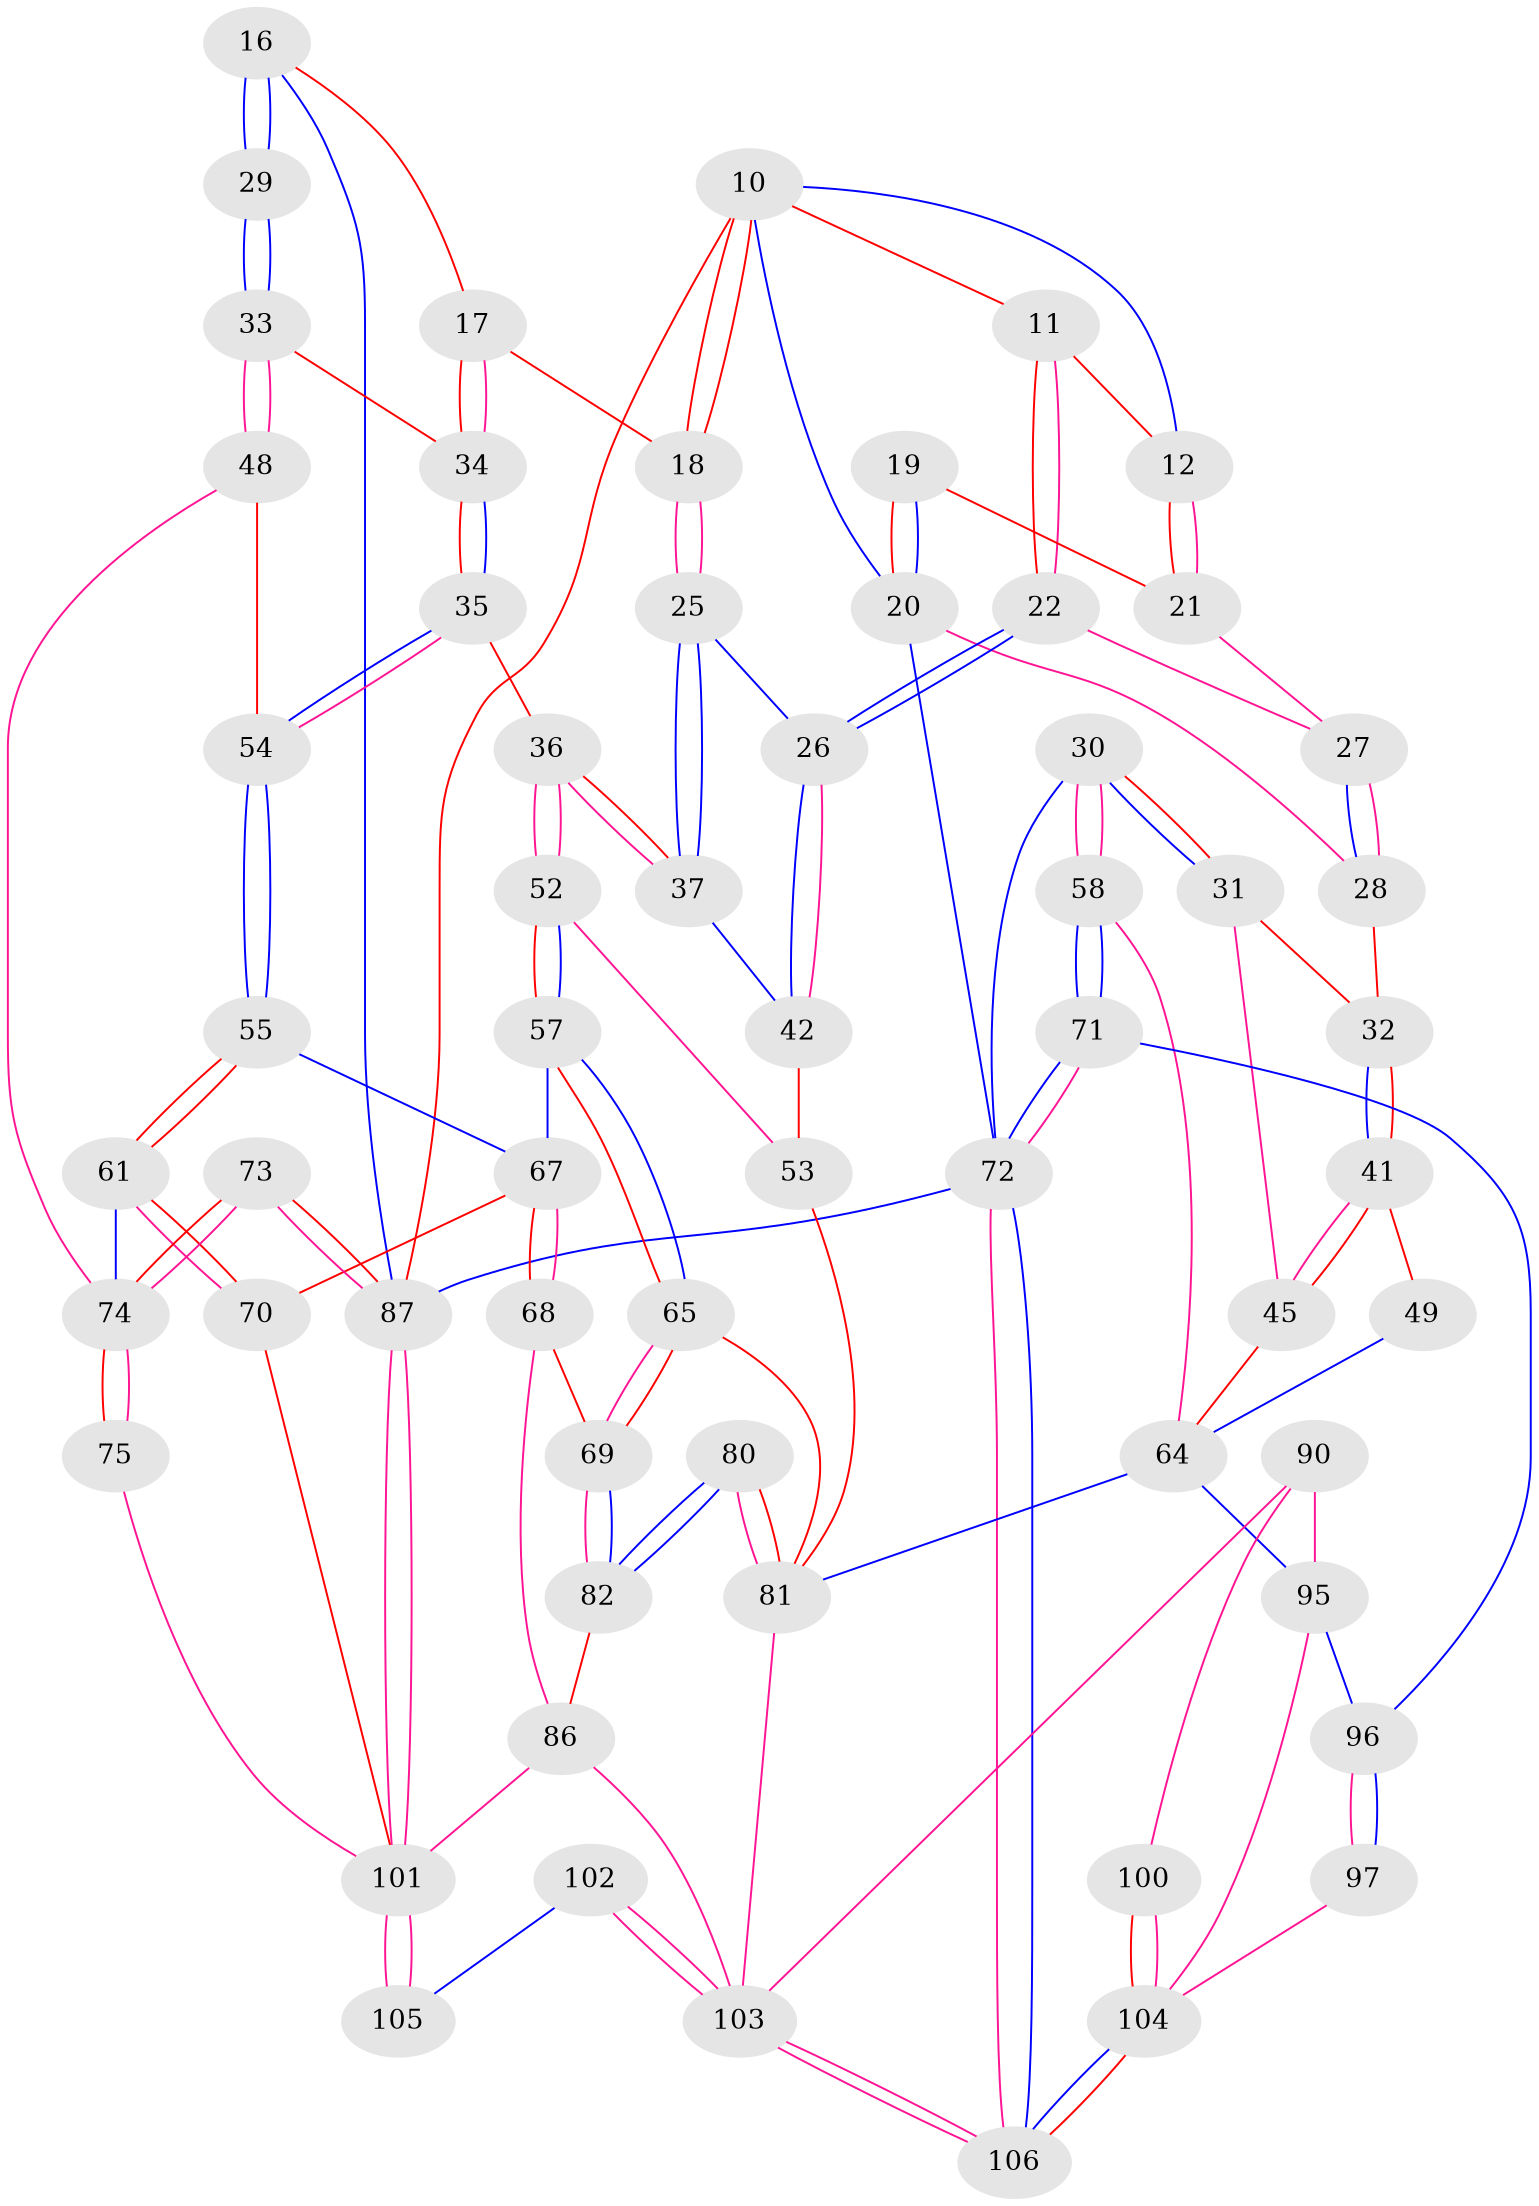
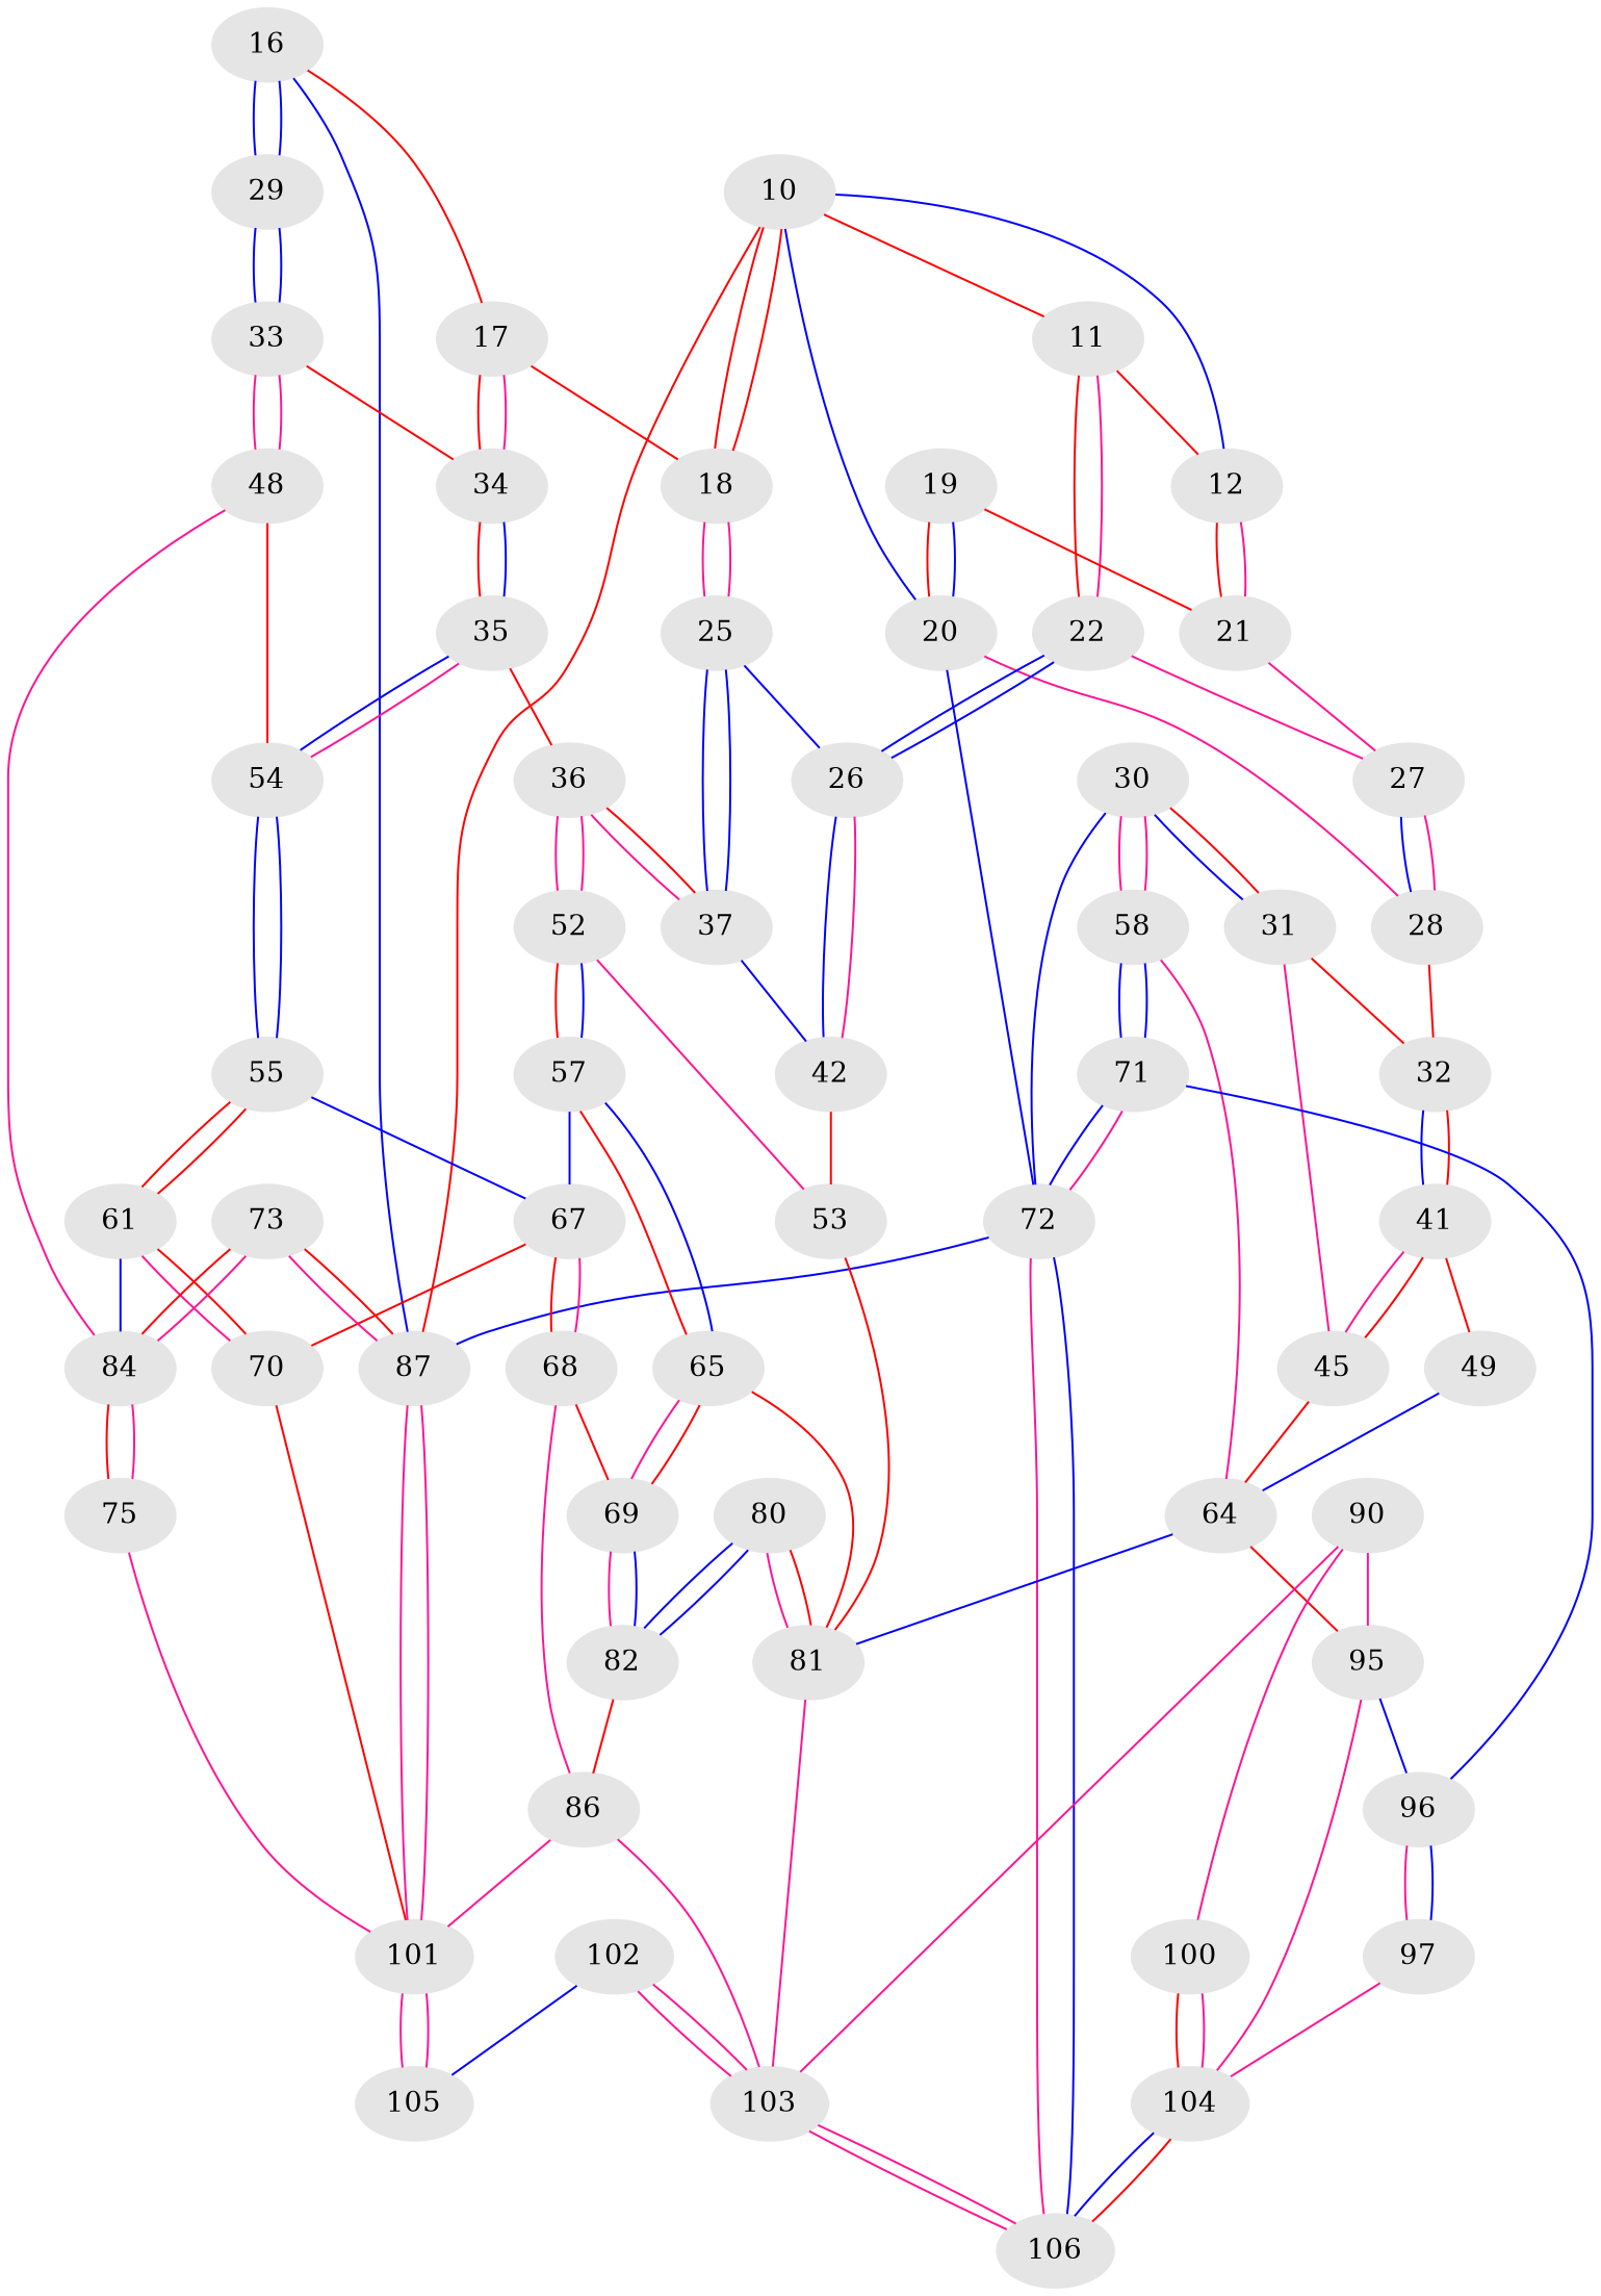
  graph {
    node [color=gray90 style=filled]
    edge [color=deeppink]
    10 [super="+8"]
    11
    12
    18
    20 [super="+6+9"]
    87 [super="+15"]
    22
    21
    25
    28
    72 [super="+5"]
    101 [super="+77+76+78"]
    27 [super="+24"]
    26
    16 [super="+14"]
    17
    29
    34
    33
    35
    37
    19
    32
    106
    42
    53 [super="+43"]
    n27 [label=41]
    48
    30
    31
    58
    45
    64 [super="+50+51"]
    71
    49 [super="+39"]
    54
-   74 [super="+59+60+47"]
+   74 [super="+59+60+47" label=84]
    36
    52
    55
    57
    81 [super="+63+66"]
    95 [super="+91+83"]
    75
    67 [super="+56"]
    65
    103 [super="+92"]
    61
    70
    68
    69
    96 [super="+85"]
    104 [super="+99+98"]
    82
    86 [super="+79"]
    105 [super="+93"]
    97
    73 [super="+46"]
    80
    90
    100
    102 [super="+94"]
    10 -- 11 [color=red]
    10 -- 12 [color=blue]
    10 -- 18 [color=red]
    10 -- 18 [color=red]
    10 -- 20 [color=blue]
    10 -- 87 [color=red]
    11 -- 12 [color=red]
    11 -- 22 [color=red]
    11 -- 22
    12 -- 21 [color=red]
    12 -- 21
    18 -- 25
    18 -- 25
    20 -- 28
    20 -- 72 [color=blue]
    87 -- 101
    87 -- 101
    22 -- 27
    22 -- 26 [color=blue]
    22 -- 26 [color=blue]
    21 -- 27
    25 -- 26 [color=blue]
    25 -- 37 [color=blue]
    25 -- 37 [color=blue]
    28 -- 32 [color=red]
    72 -- 87 [color=blue weight=2]
    72 -- 106
    72 -- 106 [color=blue]
    101 -- 105 [weight=2]
    101 -- 105
    27 -- 28 [color=blue]
    27 -- 28
    26 -- 42 [color=blue]
    26 -- 42
    16 -- 87 [color=blue]
    16 -- 17 [color=red]
    16 -- 29 [color=blue weight=2]
    16 -- 29 [color=blue]
    17 -- 18 [color=red]
    17 -- 34 [color=red]
    17 -- 34
    29 -- 33 [color=blue]
    29 -- 33 [color=blue]
    34 -- 35 [color=red]
    34 -- 35 [color=blue]
    33 -- 34 [color=red]
    33 -- 48
    33 -- 48
    35 -- 54 [color=blue]
    35 -- 54
    35 -- 36 [color=red]
    37 -- 42 [color=blue]
    19 -- 20 [color=red weight=2]
    19 -- 20 [color=blue]
    19 -- 21 [color=red]
    32 -- n27 [color=blue]
    32 -- n27 [color=red]
    42 -- 53 [color=red]
    53 -- 81 [color=red]
    n27 -- 45
    n27 -- 45 [color=red]
    n27 -- 49 [color=red]
    48 -- 54 [color=red]
    48 -- 74
    30 -- 72 [color=blue]
    30 -- 31 [color=blue]
    30 -- 31 [color=red]
    30 -- 58
    30 -- 58
    31 -- 32 [color=red]
    31 -- 45
    58 -- 64
    58 -- 71 [color=blue]
    58 -- 71 [color=blue]
    45 -- 64 [color=red]
    64 -- 81 [color=blue]
-   64 -- 95 [color=blue]
+   64 -- 95 [color=red]
    71 -- 72 [color=blue]
    71 -- 72
    71 -- 96 [color=blue]
    49 -- 64 [color=blue]
    54 -- 55 [color=blue]
    54 -- 55 [color=blue]
    74 -- 75 [color=red weight=2]
    74 -- 75
    36 -- 37
    36 -- 37 [color=red]
    36 -- 52
    36 -- 52
    52 -- 53
    52 -- 57 [color=red]
    52 -- 57 [color=blue]
    55 -- 67 [color=blue]
    55 -- 61 [color=red]
    55 -- 61 [color=red]
    57 -- 67 [color=blue]
    57 -- 65 [color=red]
    57 -- 65 [color=blue]
    81 -- 103
    95 -- 96 [color=blue weight=2]
    95 -- 104
    75 -- 101
    67 -- 70 [color=red]
    67 -- 68 [color=red]
    67 -- 68
    65 -- 81 [color=red]
    65 -- 69
    65 -- 69 [color=red]
    103 -- 106
    103 -- 106
    61 -- 74 [color=blue]
    61 -- 70
    61 -- 70 [color=red]
    70 -- 101 [color=red]
    68 -- 69 [color=red]
    68 -- 86
    69 -- 82
    69 -- 82 [color=blue]
    96 -- 97 [weight=2]
    96 -- 97 [color=blue]
    104 -- 106 [color=blue]
    104 -- 106 [color=red]
    82 -- 86 [color=red]
    86 -- 101
    86 -- 103
    97 -- 104
    73 -- 87 [weight=2]
    73 -- 87 [color=red]
    73 -- 74 [color=red weight=2]
    73 -- 74
    80 -- 81 [weight=2]
    80 -- 81 [color=red]
    80 -- 82 [color=blue]
    80 -- 82 [color=blue]
    90 -- 95
    90 -- 103
    90 -- 100
    100 -- 104 [color=red weight=2]
    100 -- 104
    102 -- 103 [weight=2]
    102 -- 103
    102 -- 105 [color=blue weight=2]
  }
